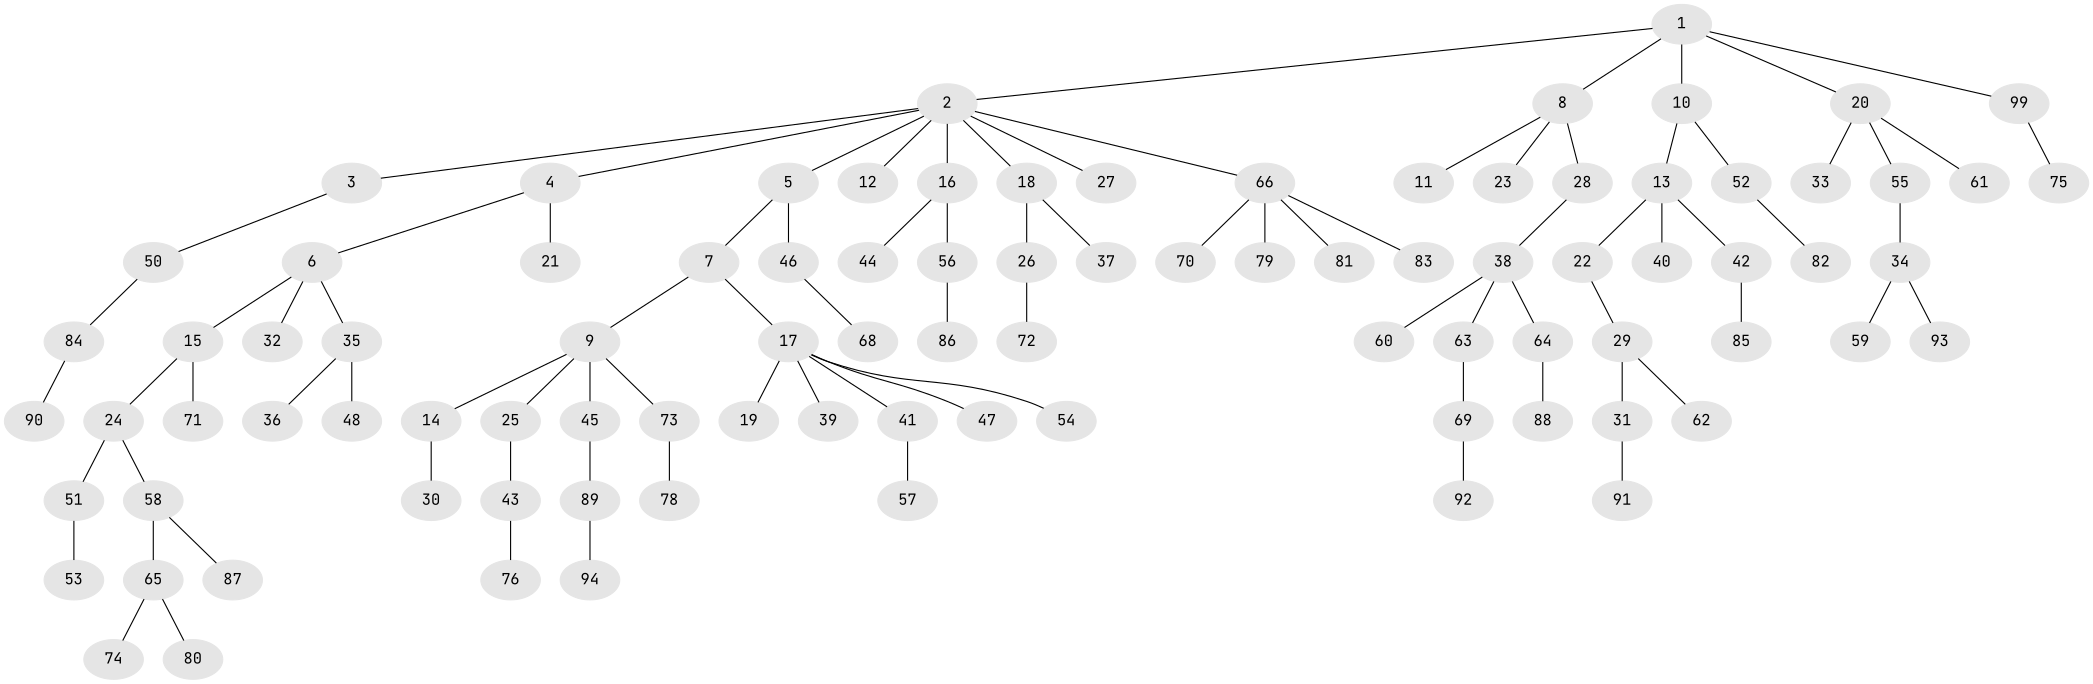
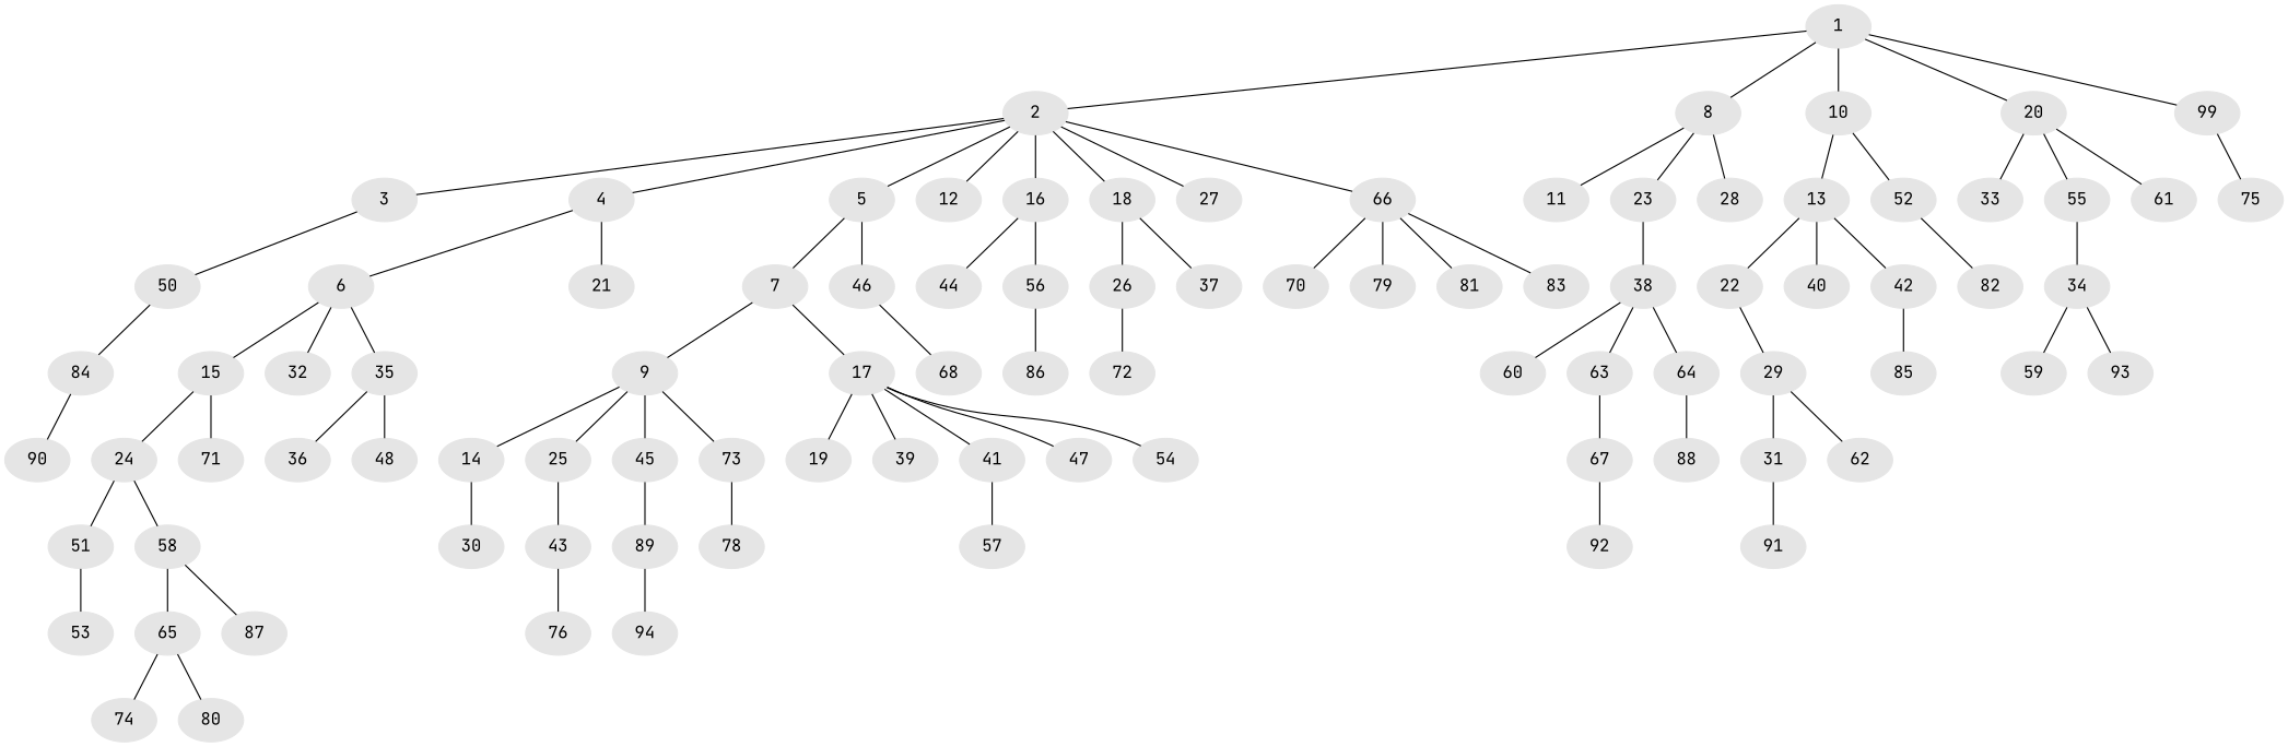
  graph {
    fontname="JetBrains Mono"
    node [color=gray90 fontname="JetBrains Mono" style=filled]
    edge [fontname="JetBrains Mono"]
    1
    2
    8
    10
    20
    n6 [label=99]
    3
    4
    5
    12
    16
    18
    27
    66
    11
    23
    28
    13
    52
    33
    55
    61
    75
    50
    6
    21
    7
    46
    44
    56
    26
    37
    70
    79
    81
    83
    84
    15
    32
    35
    9
    17
    68
    24
    71
    36
    48
    14
    25
    45
    73
    19
    39
    41
    47
    54
    38
    30
    43
    89
    78
    22
    40
    42
    82
    29
    85
    51
    58
    86
    57
    72
    34
    31
    62
    53
    65
    87
    76
    60
    63
    64
    91
    59
    93
-   69
+   69 [label=67]
    88
    94
    90
    74
    80
    92
    1 -- 2
    1 -- 8
    1 -- 10
    1 -- 20
    1 -- n6
    2 -- 3
    2 -- 4
    2 -- 5
    2 -- 12
    2 -- 16
    2 -- 18
    2 -- 27
    2 -- 66
    8 -- 11
    8 -- 23
    8 -- 28
    10 -- 13
    10 -- 52
    20 -- 33
    20 -- 55
    20 -- 61
    n6 -- 75
    3 -- 50
    4 -- 6
    4 -- 21
    5 -- 7
    5 -- 46
    16 -- 44
    16 -- 56
    18 -- 26
    18 -- 37
    66 -- 70
    66 -- 79
    66 -- 81
    66 -- 83
-   28 -- 38
+   23 -- 38
    13 -- 22
    13 -- 40
    13 -- 42
    52 -- 82
    55 -- 34
    50 -- 84
    6 -- 15
    6 -- 32
    6 -- 35
    7 -- 9
    7 -- 17
    46 -- 68
    56 -- 86
    26 -- 72
    84 -- 90
    15 -- 24
    15 -- 71
    35 -- 36
    35 -- 48
    9 -- 14
    9 -- 25
    9 -- 45
    9 -- 73
    17 -- 19
    17 -- 39
    17 -- 41
    17 -- 47
    17 -- 54
    24 -- 51
    24 -- 58
    14 -- 30
    25 -- 43
    45 -- 89
    73 -- 78
    41 -- 57
    38 -- 60
    38 -- 63
    38 -- 64
    43 -- 76
    89 -- 94
    22 -- 29
    42 -- 85
    29 -- 31
    29 -- 62
    51 -- 53
    58 -- 65
    58 -- 87
    34 -- 59
    34 -- 93
    31 -- 91
    65 -- 74
    65 -- 80
    63 -- 69
    64 -- 88
    69 -- 92
  }
